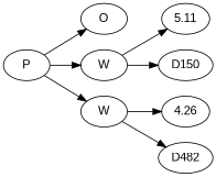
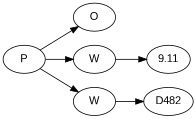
  digraph {
    fontname="Liberation Sans"
    rankdir=LR
    node [fontname="Liberation Sans"]
    edge [fontname="Liberation Sans"]
    n1 [label=O]
    n2 [label=P]
    n3 [label=W]
    n4 [label=W]
-   n5 [label=5.11]
-   n6 [label=D150]
-   n7 [label=4.26]
+   n5 [label=9.11]
    n8 [label=D482]
    n2 -> n1
    n2 -> n3
    n2 -> n4
    n3 -> n5
-   n3 -> n6
-   n4 -> n7
    n4 -> n8
  }
